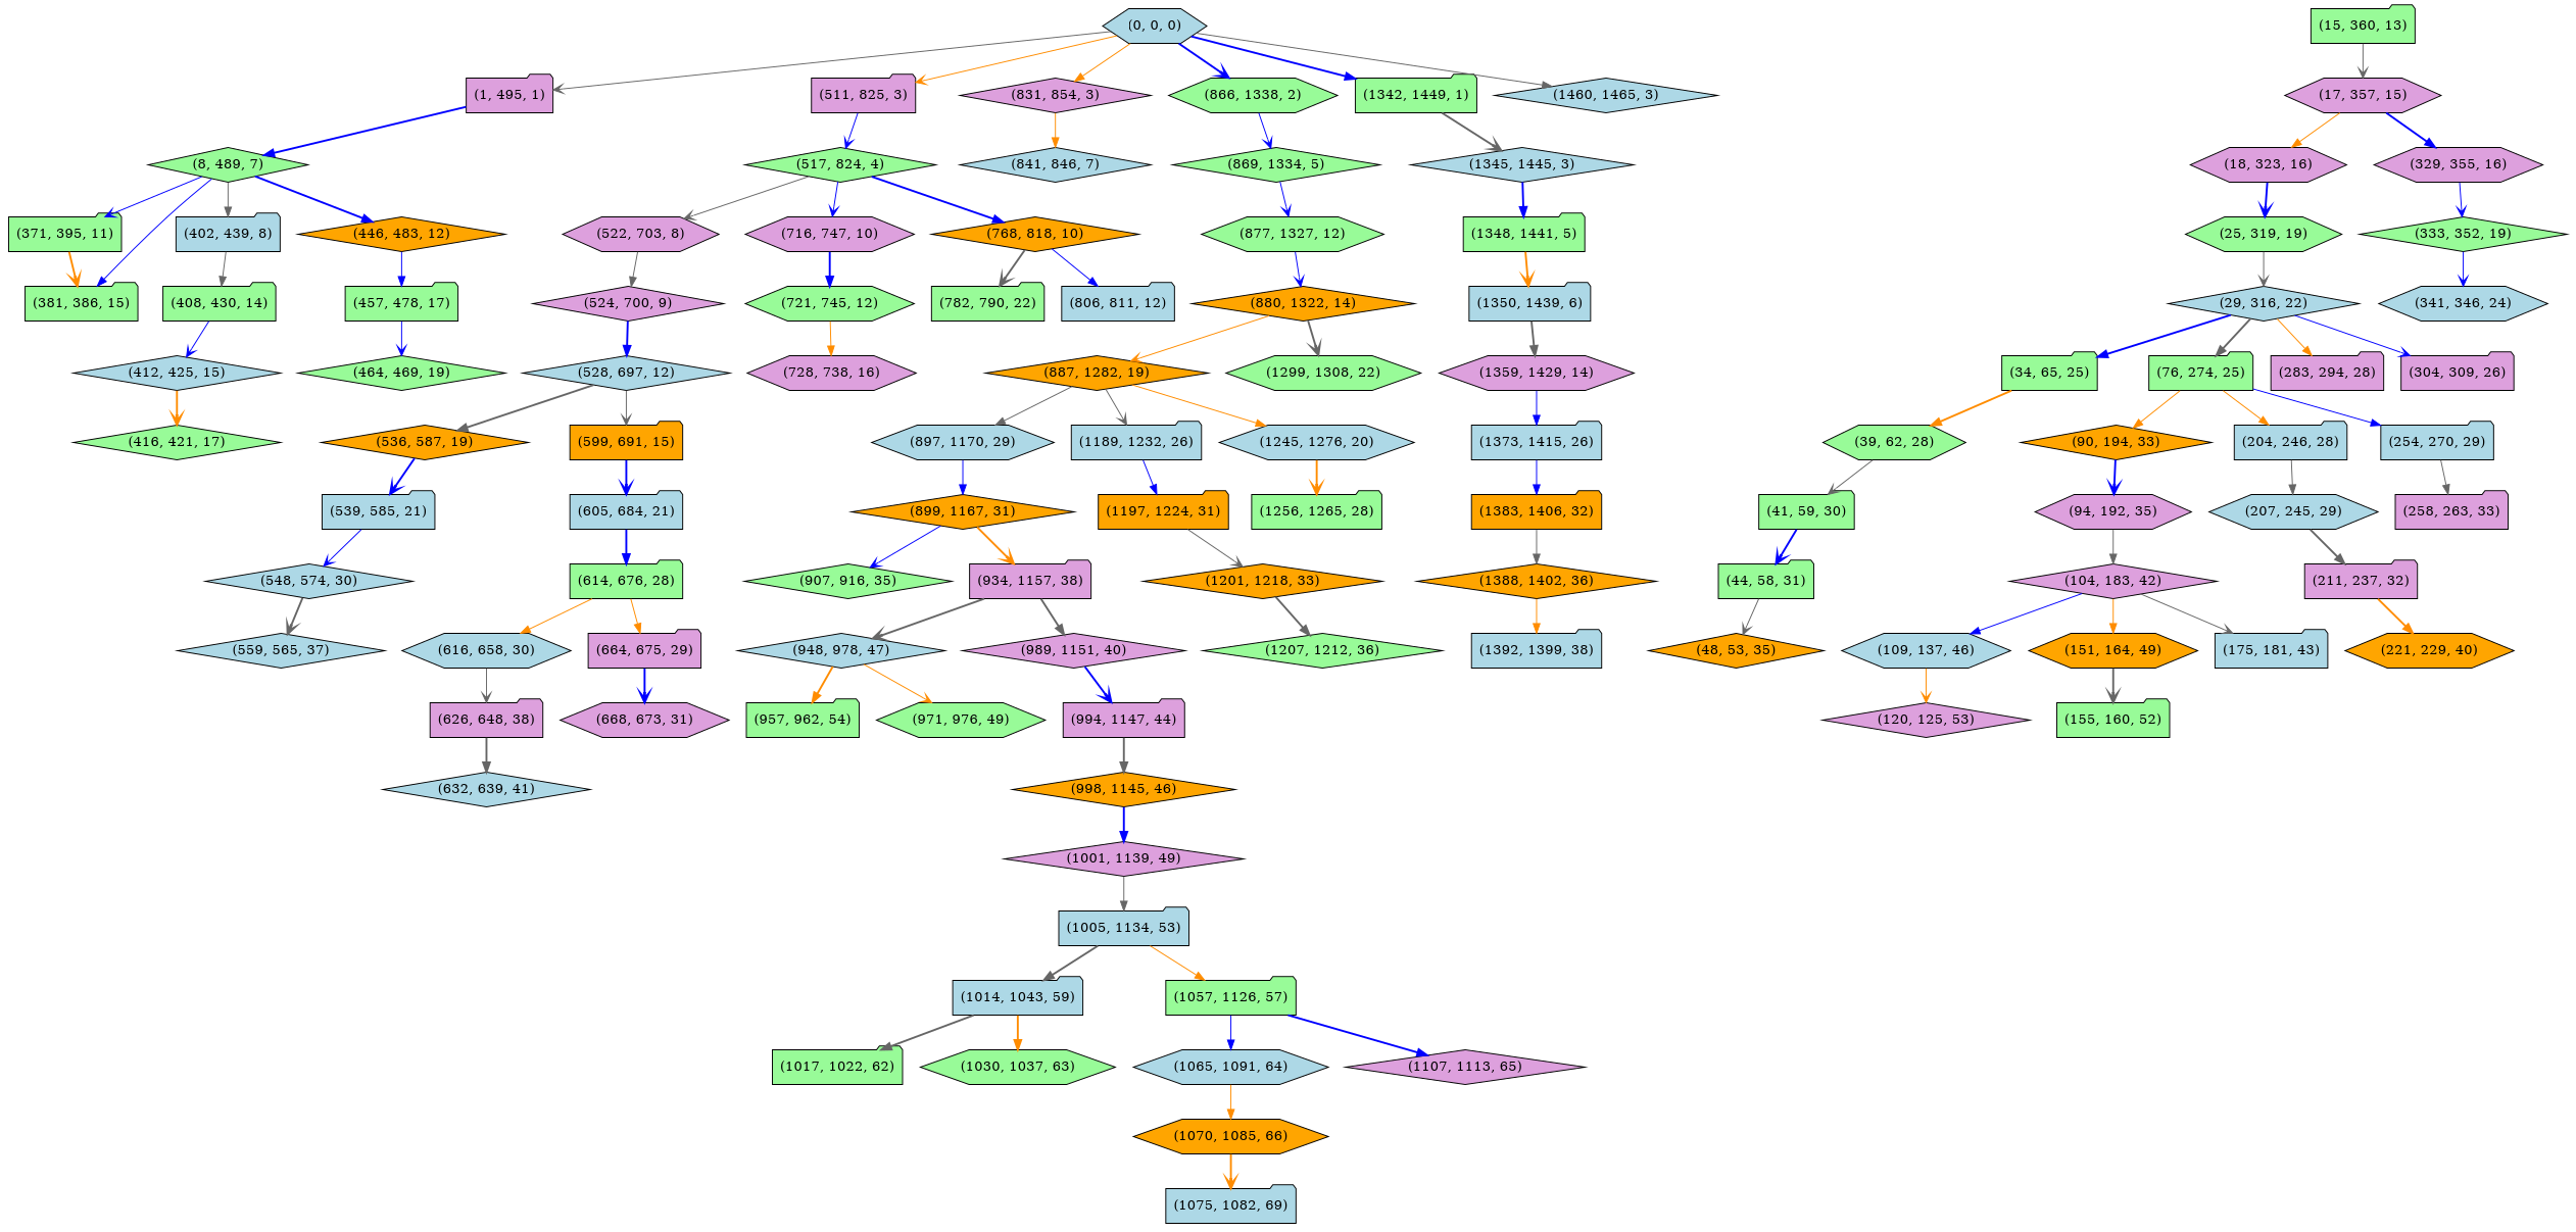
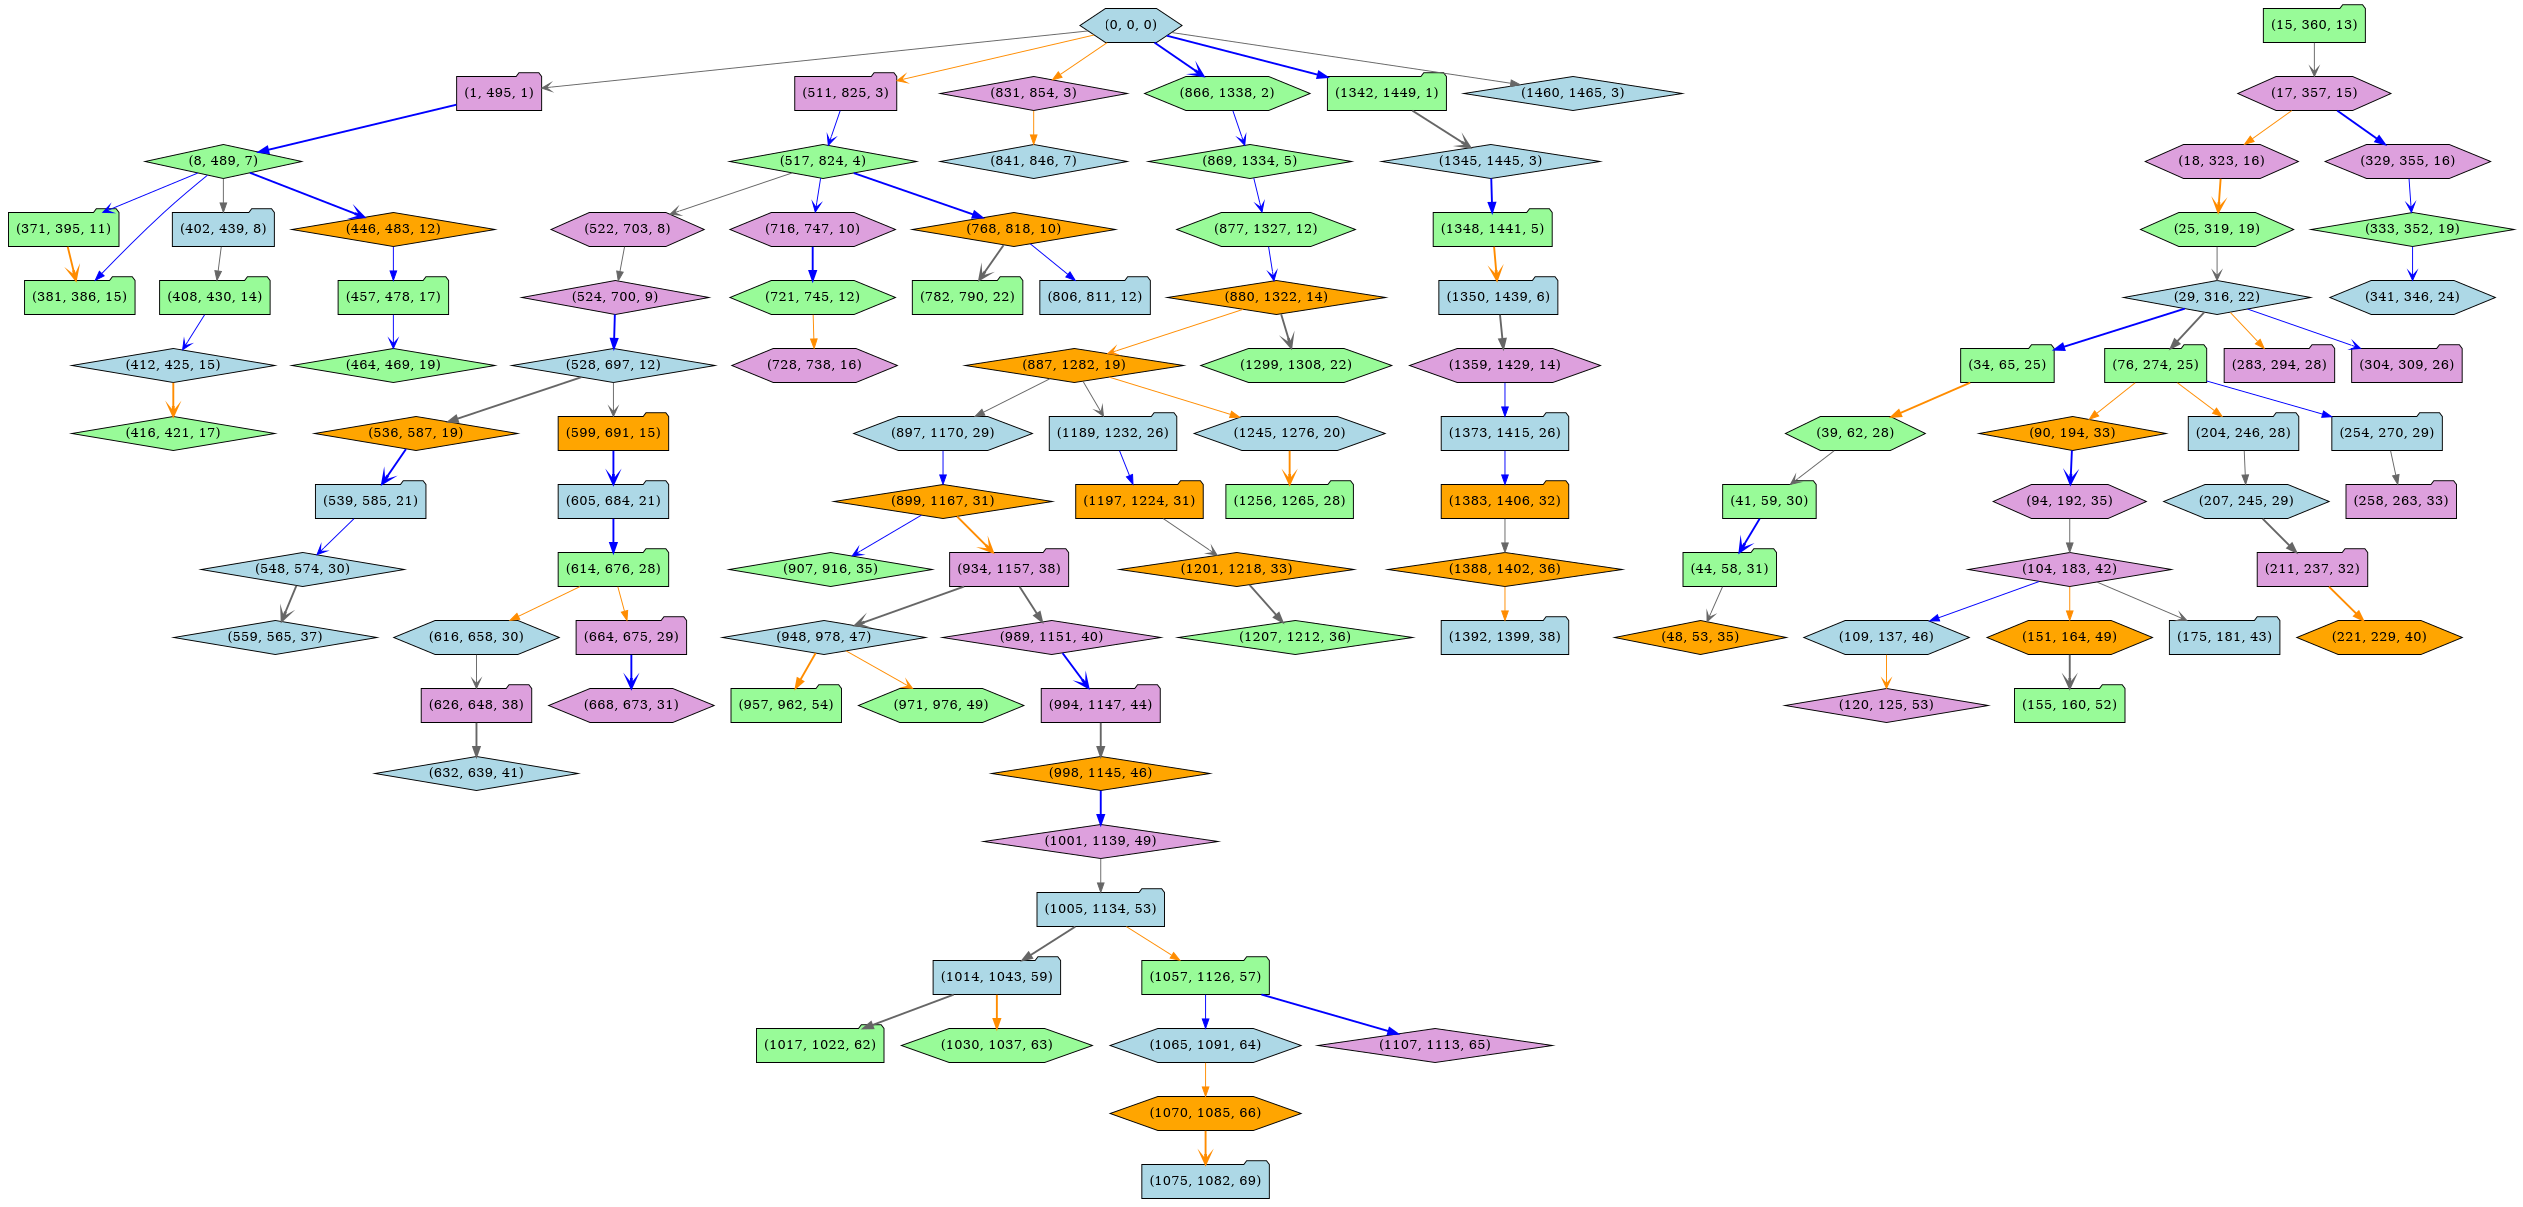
  digraph {
    node [fillcolor=palegreen shape=folder style=filled]
    edge [arrowhead=normal color=blue style=solid]
    "(0, 0, 0)" [fillcolor=lightblue shape=hexagon]
    "(1, 495, 1)" [fillcolor=plum]
    "(511, 825, 3)" [fillcolor=plum]
    "(831, 854, 3)" [fillcolor=plum shape=diamond]
    "(866, 1338, 2)" [shape=hexagon]
    "(1342, 1449, 1)"
    "(1460, 1465, 3)" [fillcolor=lightblue shape=diamond]
    "(8, 489, 7)" [shape=diamond]
    "(517, 824, 4)" [shape=diamond]
    "(841, 846, 7)" [fillcolor=lightblue shape=diamond]
    "(869, 1334, 5)" [shape=diamond]
    "(1345, 1445, 3)" [fillcolor=lightblue shape=diamond]
    "(371, 395, 11)"
    "(402, 439, 8)" [fillcolor=lightblue]
    "(446, 483, 12)" [fillcolor=orange shape=diamond]
    "(381, 386, 15)"
    "(17, 357, 15)" [fillcolor=plum shape=hexagon]
    "(15, 360, 13)"
    "(408, 430, 14)"
    "(457, 478, 17)"
    "(18, 323, 16)" [fillcolor=plum shape=hexagon]
    "(329, 355, 16)" [fillcolor=plum shape=hexagon]
    "(25, 319, 19)" [shape=hexagon]
    "(333, 352, 19)" [shape=diamond]
    "(29, 316, 22)" [fillcolor=lightblue shape=diamond]
    "(34, 65, 25)"
    "(76, 274, 25)"
    "(283, 294, 28)" [fillcolor=plum]
    "(304, 309, 26)" [fillcolor=plum]
    "(39, 62, 28)" [shape=hexagon]
    "(90, 194, 33)" [fillcolor=orange shape=diamond]
    "(204, 246, 28)" [fillcolor=lightblue]
    "(254, 270, 29)" [fillcolor=lightblue]
    "(41, 59, 30)"
    "(44, 58, 31)"
    "(48, 53, 35)" [fillcolor=orange shape=diamond]
    "(94, 192, 35)" [fillcolor=plum shape=hexagon]
    "(207, 245, 29)" [fillcolor=lightblue shape=hexagon]
    "(258, 263, 33)" [fillcolor=plum]
    "(104, 183, 42)" [fillcolor=plum shape=diamond]
    "(109, 137, 46)" [fillcolor=lightblue shape=hexagon]
    "(151, 164, 49)" [fillcolor=orange shape=hexagon]
    "(175, 181, 43)" [fillcolor=lightblue]
    "(120, 125, 53)" [fillcolor=plum shape=diamond]
    "(155, 160, 52)"
    "(211, 237, 32)" [fillcolor=plum]
    "(221, 229, 40)" [fillcolor=orange shape=hexagon]
    "(341, 346, 24)" [fillcolor=lightblue shape=hexagon]
    "(412, 425, 15)" [fillcolor=lightblue shape=diamond]
    "(416, 421, 17)" [shape=diamond]
    "(464, 469, 19)" [shape=diamond]
    "(522, 703, 8)" [fillcolor=plum shape=hexagon]
    "(716, 747, 10)" [fillcolor=plum shape=hexagon]
    "(768, 818, 10)" [fillcolor=orange shape=diamond]
    "(524, 700, 9)" [fillcolor=plum shape=diamond]
    "(721, 745, 12)" [shape=hexagon]
    "(782, 790, 22)"
    "(806, 811, 12)" [fillcolor=lightblue]
    "(528, 697, 12)" [fillcolor=lightblue shape=diamond]
    "(536, 587, 19)" [fillcolor=orange shape=diamond]
    "(599, 691, 15)" [fillcolor=orange]
    "(539, 585, 21)" [fillcolor=lightblue]
    "(605, 684, 21)" [fillcolor=lightblue]
    "(548, 574, 30)" [fillcolor=lightblue shape=diamond]
    "(559, 565, 37)" [fillcolor=lightblue shape=diamond]
    "(614, 676, 28)"
    "(616, 658, 30)" [fillcolor=lightblue shape=hexagon]
    "(664, 675, 29)" [fillcolor=plum]
    "(626, 648, 38)" [fillcolor=plum]
    "(668, 673, 31)" [fillcolor=plum shape=hexagon]
    "(632, 639, 41)" [fillcolor=lightblue shape=diamond]
    "(728, 738, 16)" [fillcolor=plum shape=hexagon]
    "(877, 1327, 12)" [shape=hexagon]
    "(880, 1322, 14)" [fillcolor=orange shape=diamond]
    "(887, 1282, 19)" [fillcolor=orange shape=diamond]
    "(1299, 1308, 22)" [shape=hexagon]
    "(897, 1170, 29)" [fillcolor=lightblue shape=hexagon]
    "(1189, 1232, 26)" [fillcolor=lightblue]
    "(1245, 1276, 20)" [fillcolor=lightblue shape=hexagon]
    "(899, 1167, 31)" [fillcolor=orange shape=diamond]
    "(1197, 1224, 31)" [fillcolor=orange]
    "(1256, 1265, 28)"
    "(907, 916, 35)" [shape=diamond]
    "(934, 1157, 38)" [fillcolor=plum]
    "(948, 978, 47)" [fillcolor=lightblue shape=diamond]
    "(989, 1151, 40)" [fillcolor=plum shape=diamond]
    "(957, 962, 54)"
    "(971, 976, 49)" [shape=hexagon]
    "(994, 1147, 44)" [fillcolor=plum]
    "(998, 1145, 46)" [fillcolor=orange shape=diamond]
    "(1001, 1139, 49)" [fillcolor=plum shape=diamond]
    "(1005, 1134, 53)" [fillcolor=lightblue]
    "(1014, 1043, 59)" [fillcolor=lightblue]
    "(1057, 1126, 57)"
    "(1017, 1022, 62)"
    "(1030, 1037, 63)" [shape=hexagon]
    "(1065, 1091, 64)" [fillcolor=lightblue shape=hexagon]
    "(1107, 1113, 65)" [fillcolor=plum shape=diamond]
    "(1070, 1085, 66)" [fillcolor=orange shape=hexagon]
    "(1075, 1082, 69)" [fillcolor=lightblue]
    "(1201, 1218, 33)" [fillcolor=orange shape=diamond]
    "(1207, 1212, 36)" [shape=diamond]
    "(1348, 1441, 5)"
    "(1350, 1439, 6)" [fillcolor=lightblue]
    "(1359, 1429, 14)" [fillcolor=plum shape=hexagon]
    "(1373, 1415, 26)" [fillcolor=lightblue]
    "(1383, 1406, 32)" [fillcolor=orange]
    "(1388, 1402, 36)" [fillcolor=orange shape=diamond]
    "(1392, 1399, 38)" [fillcolor=lightblue]
    "(0, 0, 0)" -> "(1, 495, 1)" [arrowhead=vee color=gray40]
    "(0, 0, 0)" -> "(511, 825, 3)" [arrowhead=vee color=darkorange]
    "(0, 0, 0)" -> "(831, 854, 3)" [color=darkorange]
    "(0, 0, 0)" -> "(866, 1338, 2)" [arrowhead=vee style=bold]
    "(0, 0, 0)" -> "(1342, 1449, 1)" [style=bold]
    "(0, 0, 0)" -> "(1460, 1465, 3)" [color=gray40]
    "(1, 495, 1)" -> "(8, 489, 7)" [style=bold]
    "(511, 825, 3)" -> "(517, 824, 4)" [arrowhead=vee]
    "(831, 854, 3)" -> "(841, 846, 7)" [color=darkorange]
    "(866, 1338, 2)" -> "(869, 1334, 5)" [arrowhead=vee]
    "(1342, 1449, 1)" -> "(1345, 1445, 3)" [arrowhead=vee color=gray40 style=bold]
    "(8, 489, 7)" -> "(371, 395, 11)" [arrowhead=vee]
    "(8, 489, 7)" -> "(402, 439, 8)" [color=gray40]
-   "(8, 489, 7)" -> "(446, 483, 12)" [style=bold]
+   "(8, 489, 7)" -> "(446, 483, 12)" [arrowhead=vee style=bold]
    "(8, 489, 7)" -> "(381, 386, 15)"
    "(517, 824, 4)" -> "(522, 703, 8)" [arrowhead=vee color=gray40]
    "(517, 824, 4)" -> "(716, 747, 10)" [arrowhead=vee]
    "(517, 824, 4)" -> "(768, 818, 10)" [style=bold]
    "(869, 1334, 5)" -> "(877, 1327, 12)" [arrowhead=vee]
    "(1345, 1445, 3)" -> "(1348, 1441, 5)" [style=bold]
    "(371, 395, 11)" -> "(381, 386, 15)" [arrowhead=vee color=darkorange style=bold]
    "(402, 439, 8)" -> "(408, 430, 14)" [color=gray40]
    "(446, 483, 12)" -> "(457, 478, 17)"
    "(17, 357, 15)" -> "(18, 323, 16)" [color=darkorange]
    "(17, 357, 15)" -> "(329, 355, 16)" [style=bold]
    "(15, 360, 13)" -> "(17, 357, 15)" [arrowhead=vee color=gray40]
    "(408, 430, 14)" -> "(412, 425, 15)" [arrowhead=vee]
    "(457, 478, 17)" -> "(464, 469, 19)" [arrowhead=vee]
-   "(18, 323, 16)" -> "(25, 319, 19)" [arrowhead=vee style=bold]
+   "(18, 323, 16)" -> "(25, 319, 19)" [arrowhead=vee color=darkorange style=bold]
    "(329, 355, 16)" -> "(333, 352, 19)" [arrowhead=vee]
    "(25, 319, 19)" -> "(29, 316, 22)" [arrowhead=vee color=gray40]
    "(333, 352, 19)" -> "(341, 346, 24)" [arrowhead=vee]
    "(29, 316, 22)" -> "(34, 65, 25)" [style=bold]
    "(29, 316, 22)" -> "(76, 274, 25)" [color=gray40 style=bold]
    "(29, 316, 22)" -> "(283, 294, 28)" [color=darkorange]
    "(29, 316, 22)" -> "(304, 309, 26)" [arrowhead=vee]
    "(34, 65, 25)" -> "(39, 62, 28)" [color=darkorange style=bold]
    "(76, 274, 25)" -> "(90, 194, 33)" [color=darkorange]
    "(76, 274, 25)" -> "(204, 246, 28)" [color=darkorange]
    "(76, 274, 25)" -> "(254, 270, 29)"
    "(39, 62, 28)" -> "(41, 59, 30)" [arrowhead=vee color=gray40]
    "(90, 194, 33)" -> "(94, 192, 35)" [arrowhead=vee style=bold]
    "(204, 246, 28)" -> "(207, 245, 29)" [color=gray40]
    "(254, 270, 29)" -> "(258, 263, 33)" [color=gray40]
    "(41, 59, 30)" -> "(44, 58, 31)" [arrowhead=vee style=bold]
    "(44, 58, 31)" -> "(48, 53, 35)" [arrowhead=vee color=gray40]
    "(94, 192, 35)" -> "(104, 183, 42)" [color=gray40]
    "(207, 245, 29)" -> "(211, 237, 32)" [color=gray40 style=bold]
    "(104, 183, 42)" -> "(109, 137, 46)"
    "(104, 183, 42)" -> "(151, 164, 49)" [color=darkorange]
    "(104, 183, 42)" -> "(175, 181, 43)" [arrowhead=vee color=gray40]
    "(109, 137, 46)" -> "(120, 125, 53)" [arrowhead=vee color=darkorange]
    "(151, 164, 49)" -> "(155, 160, 52)" [arrowhead=vee color=gray40 style=bold]
    "(211, 237, 32)" -> "(221, 229, 40)" [color=darkorange style=bold]
    "(412, 425, 15)" -> "(416, 421, 17)" [arrowhead=vee color=darkorange style=bold]
    "(522, 703, 8)" -> "(524, 700, 9)" [color=gray40]
    "(716, 747, 10)" -> "(721, 745, 12)" [style=bold]
    "(768, 818, 10)" -> "(782, 790, 22)" [arrowhead=vee color=gray40 style=bold]
    "(768, 818, 10)" -> "(806, 811, 12)"
    "(524, 700, 9)" -> "(528, 697, 12)" [style=bold]
    "(721, 745, 12)" -> "(728, 738, 16)" [color=darkorange]
    "(528, 697, 12)" -> "(536, 587, 19)" [color=gray40 style=bold]
    "(528, 697, 12)" -> "(599, 691, 15)" [arrowhead=vee color=gray40]
    "(536, 587, 19)" -> "(539, 585, 21)" [arrowhead=vee style=bold]
    "(599, 691, 15)" -> "(605, 684, 21)" [arrowhead=vee style=bold]
    "(539, 585, 21)" -> "(548, 574, 30)" [arrowhead=vee]
    "(605, 684, 21)" -> "(614, 676, 28)" [style=bold]
    "(548, 574, 30)" -> "(559, 565, 37)" [arrowhead=vee color=gray40 style=bold]
    "(614, 676, 28)" -> "(616, 658, 30)" [color=darkorange]
    "(614, 676, 28)" -> "(664, 675, 29)" [color=darkorange]
    "(616, 658, 30)" -> "(626, 648, 38)" [arrowhead=vee color=gray40]
    "(664, 675, 29)" -> "(668, 673, 31)" [arrowhead=vee style=bold]
    "(626, 648, 38)" -> "(632, 639, 41)" [color=gray40 style=bold]
    "(877, 1327, 12)" -> "(880, 1322, 14)" [arrowhead=vee]
    "(880, 1322, 14)" -> "(887, 1282, 19)" [arrowhead=vee color=darkorange]
    "(880, 1322, 14)" -> "(1299, 1308, 22)" [arrowhead=vee color=gray40 style=bold]
    "(887, 1282, 19)" -> "(897, 1170, 29)" [color=gray40]
    "(887, 1282, 19)" -> "(1189, 1232, 26)" [arrowhead=vee color=gray40]
    "(887, 1282, 19)" -> "(1245, 1276, 20)" [color=darkorange]
    "(897, 1170, 29)" -> "(899, 1167, 31)"
    "(1189, 1232, 26)" -> "(1197, 1224, 31)"
    "(1245, 1276, 20)" -> "(1256, 1265, 28)" [arrowhead=vee color=darkorange style=bold]
    "(899, 1167, 31)" -> "(907, 916, 35)" [arrowhead=vee]
    "(899, 1167, 31)" -> "(934, 1157, 38)" [arrowhead=vee color=darkorange style=bold]
    "(1197, 1224, 31)" -> "(1201, 1218, 33)" [arrowhead=vee color=gray40]
    "(934, 1157, 38)" -> "(948, 978, 47)" [arrowhead=vee color=gray40 style=bold]
    "(934, 1157, 38)" -> "(989, 1151, 40)" [color=gray40 style=bold]
    "(948, 978, 47)" -> "(957, 962, 54)" [color=darkorange style=bold]
    "(948, 978, 47)" -> "(971, 976, 49)" [arrowhead=vee color=darkorange]
    "(989, 1151, 40)" -> "(994, 1147, 44)" [arrowhead=vee style=bold]
    "(994, 1147, 44)" -> "(998, 1145, 46)" [color=gray40 style=bold]
    "(998, 1145, 46)" -> "(1001, 1139, 49)" [style=bold]
    "(1001, 1139, 49)" -> "(1005, 1134, 53)" [color=gray40]
    "(1005, 1134, 53)" -> "(1014, 1043, 59)" [color=gray40 style=bold]
    "(1005, 1134, 53)" -> "(1057, 1126, 57)" [color=darkorange]
    "(1014, 1043, 59)" -> "(1017, 1022, 62)" [color=gray40 style=bold]
    "(1014, 1043, 59)" -> "(1030, 1037, 63)" [color=darkorange style=bold]
    "(1057, 1126, 57)" -> "(1065, 1091, 64)"
    "(1057, 1126, 57)" -> "(1107, 1113, 65)" [style=bold]
    "(1065, 1091, 64)" -> "(1070, 1085, 66)" [color=darkorange]
    "(1070, 1085, 66)" -> "(1075, 1082, 69)" [arrowhead=vee color=darkorange style=bold]
    "(1201, 1218, 33)" -> "(1207, 1212, 36)" [color=gray40 style=bold]
    "(1348, 1441, 5)" -> "(1350, 1439, 6)" [arrowhead=vee color=darkorange style=bold]
    "(1350, 1439, 6)" -> "(1359, 1429, 14)" [color=gray40 style=bold]
    "(1359, 1429, 14)" -> "(1373, 1415, 26)"
    "(1373, 1415, 26)" -> "(1383, 1406, 32)"
    "(1383, 1406, 32)" -> "(1388, 1402, 36)" [color=gray40]
    "(1388, 1402, 36)" -> "(1392, 1399, 38)" [color=darkorange]
  }
